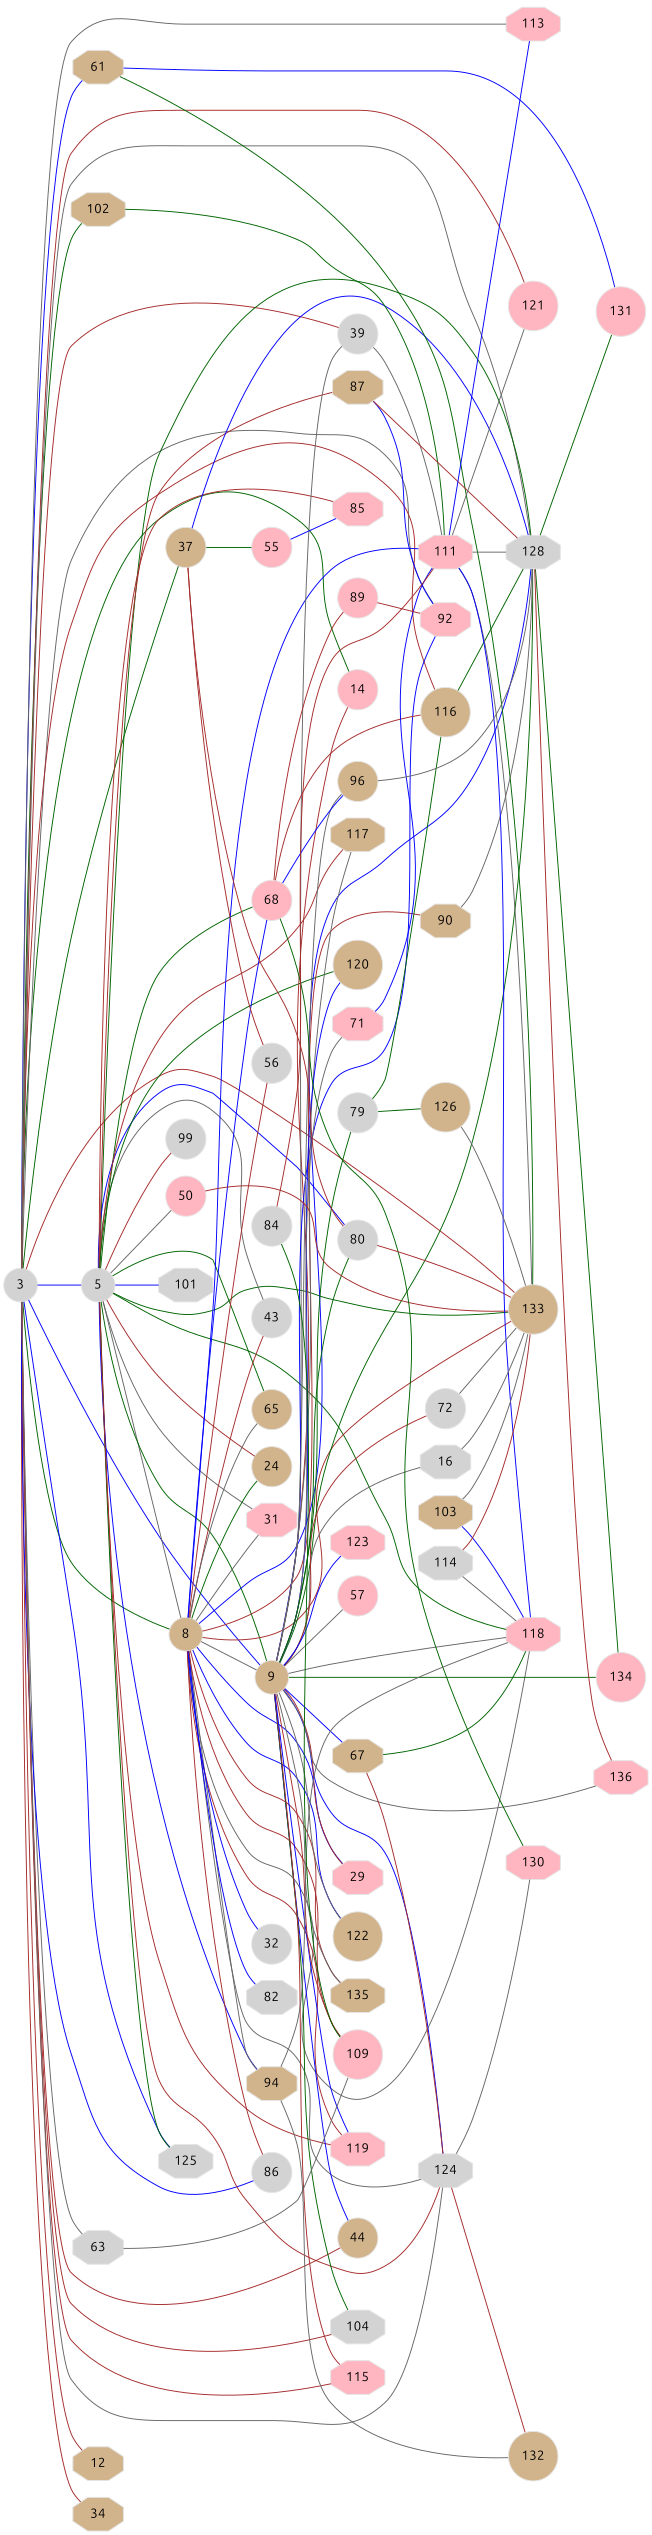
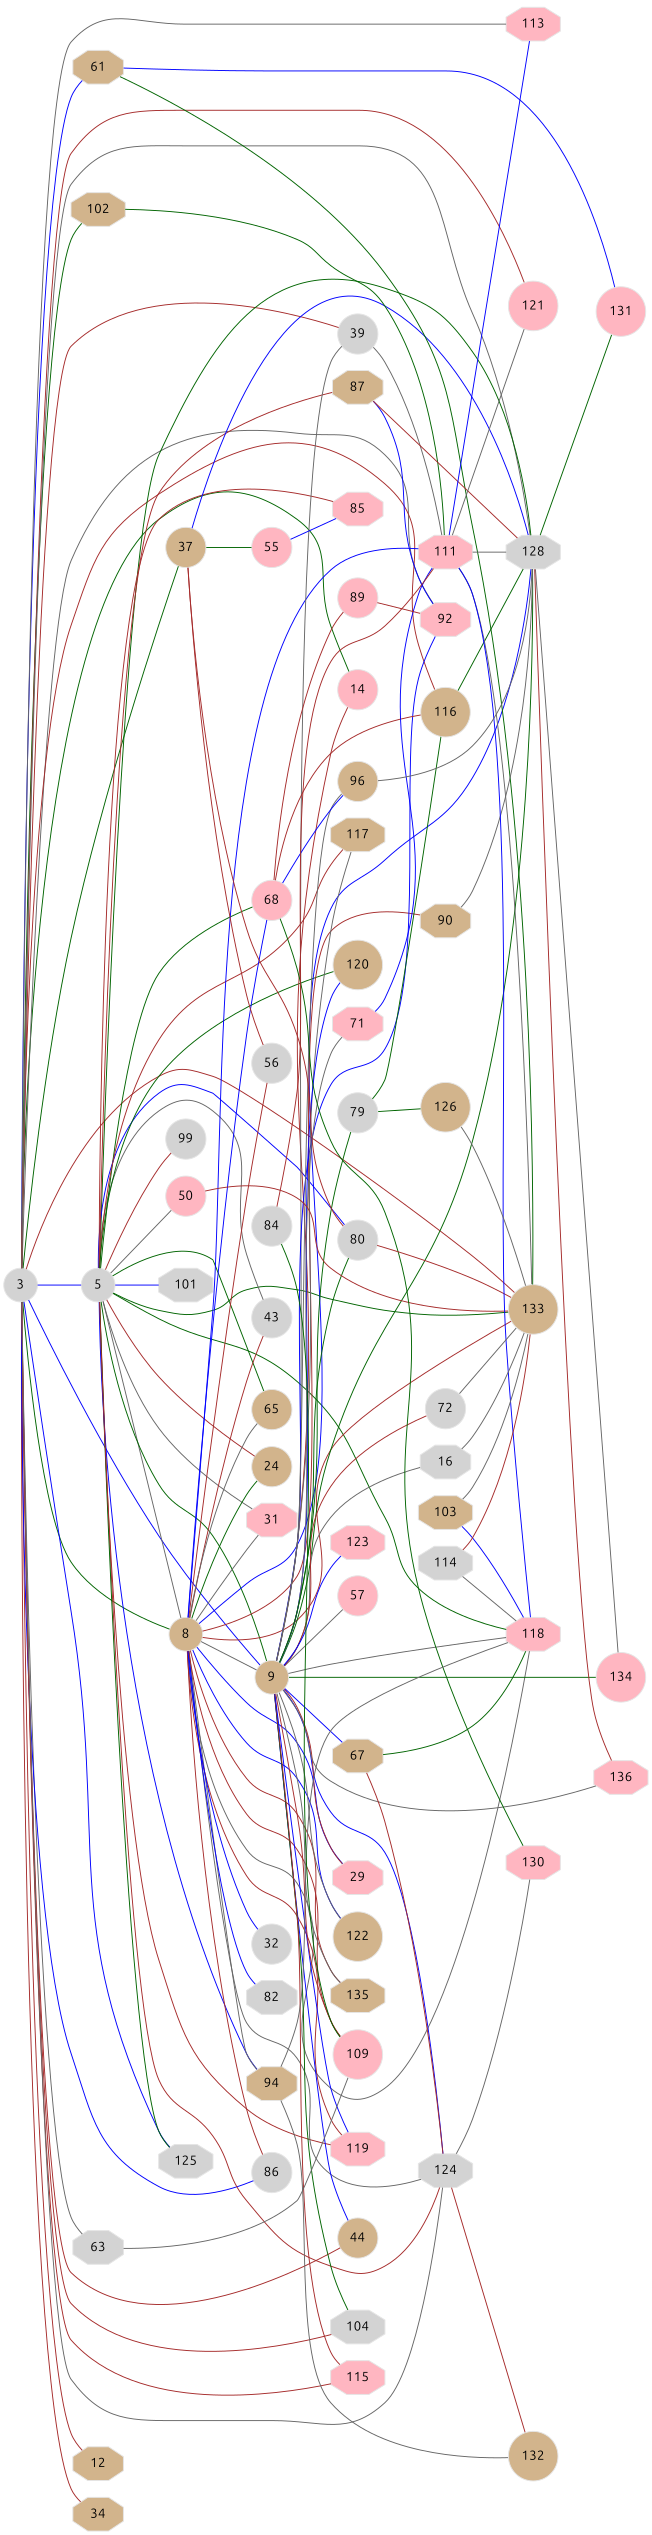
  graph {
    fontname=Ubuntu
    rankdir=LR
    node [color=gray90 fillcolor=tan fontname=Ubuntu shape=circle style=filled]
    edge [color=brown fontname=Ubuntu]
    3 [fillcolor=lightgrey super="+1"]
    5 [fillcolor=lightgrey super="+4"]
    8 [super="+6"]
    9 [super="+2"]
    12 [shape=octagon]
    14 [fillcolor=lightpink]
    34 [shape=octagon]
    37 [super="+26"]
    39 [fillcolor=lightgrey super="+38"]
    44
    61 [shape=octagon super="+48"]
    63 [fillcolor=lightgrey shape=octagon]
    86 [fillcolor=lightgrey super="+62"]
    92 [fillcolor=lightpink shape=octagon super="+70"]
    102 [shape=octagon]
    104 [fillcolor=lightgrey shape=octagon]
    113 [fillcolor=lightpink shape=octagon super="+47"]
    115 [fillcolor=lightpink shape=octagon]
    116 [super="+105"]
    121 [fillcolor=lightpink]
    124 [fillcolor=lightgrey shape=octagon super="+110+112+93"]
    125 [fillcolor=lightgrey shape=octagon]
    128 [fillcolor=lightgrey shape=octagon super="+73+10"]
    133 [super="+129"]
    24 [super="+19"]
    31 [fillcolor=lightpink shape=octagon]
    43 [fillcolor=lightgrey]
    50 [fillcolor=lightpink]
    65
    68 [fillcolor=lightpink super="+13+46"]
    80 [fillcolor=lightgrey super="+69+77"]
    85 [fillcolor=lightpink shape=octagon]
    87 [shape=octagon super="+83"]
    94 [shape=octagon super="+60+64"]
    99 [fillcolor=lightgrey]
    101 [fillcolor=lightgrey shape=octagon]
    117 [shape=octagon]
    118 [fillcolor=lightpink shape=octagon super="+100+45"]
    119 [fillcolor=lightpink shape=octagon super="+33"]
    120 [super="+81"]
    29 [fillcolor=lightpink shape=octagon]
    32 [fillcolor=lightgrey]
    56 [fillcolor=lightgrey]
    82 [fillcolor=lightgrey shape=octagon]
    90 [shape=octagon]
    109 [fillcolor=lightpink super="+30"]
    111 [fillcolor=lightpink shape=octagon super="+23+52+88+76"]
    122 [super="+66+51"]
    135 [shape=octagon super="+54"]
    16 [fillcolor=lightgrey shape=octagon]
    57 [fillcolor=lightpink]
    71 [fillcolor=lightpink shape=octagon]
    72 [fillcolor=lightgrey]
    79 [fillcolor=lightgrey super="+74"]
    96 [super="+78"]
    123 [fillcolor=lightpink shape=octagon]
    134 [fillcolor=lightpink super="+127"]
    136 [fillcolor=lightpink shape=octagon]
    67 [shape=octagon super="+27"]
    55 [fillcolor=lightpink]
    131 [fillcolor=lightpink]
    130 [fillcolor=lightpink shape=octagon super="+107"]
    132 [super="+75"]
    89 [fillcolor=lightpink]
    126
    84 [fillcolor=lightgrey]
    103 [shape=octagon]
    114 [fillcolor=lightgrey shape=octagon]
    3 -- 5 [color=blue weight=4]
    3 -- 8 [color=darkgreen weight=4]
    3 -- 9 [color=blue weight=4]
    3 -- 12 [weight=2]
    3 -- 14 [color=darkgreen]
    3 -- 34 [weight=2]
    3 -- 37 [color=darkgreen]
    3 -- 39
    3 -- 44
    3 -- 61 [color=blue weight=2]
    3 -- 63 [color=gray40]
    3 -- 86 [color=blue]
    3 -- 92 [color=gray40]
    3 -- 102 [color=darkgreen]
    3 -- 104
    3 -- 113 [color=gray40 weight=2]
    3 -- 115
    3 -- 116
    3 -- 121
    3 -- 124 [color=gray40 weight=2]
    3 -- 125 [color=blue]
    3 -- 128 [color=gray40 weight=5]
    3 -- 133 [weight=3]
    5 -- 8 [color=gray40 weight=4]
    5 -- 9 [color=darkgreen weight=4]
    5 -- 124
    5 -- 125 [color=darkgreen]
    5 -- 128 [color=darkgreen weight=5]
    5 -- 133 [color=darkgreen]
    5 -- 24
    5 -- 31 [color=gray40]
    5 -- 43 [color=gray40]
    5 -- 50 [color=gray40 weight=2]
    5 -- 65 [color=darkgreen]
    5 -- 68 [color=darkgreen weight=2]
    5 -- 80 [color=blue]
    5 -- 85
    5 -- 87
    5 -- 94 [color=blue]
    5 -- 99 [weight=2]
    5 -- 101 [color=blue weight=2]
    5 -- 117
    5 -- 118 [color=darkgreen weight=4]
    5 -- 119
    5 -- 120 [color=darkgreen weight=2]
    8 -- 9 [color=gray40 weight=4]
    8 -- 86 [weight=2]
    8 -- 124 [color=gray40 weight=2]
    8 -- 128 [color=blue weight=4]
    8 -- 133 [weight=3]
    8 -- 24 [color=darkgreen]
    8 -- 31 [color=gray40]
    8 -- 43
    8 -- 65 [color=gray40]
    8 -- 68 [color=blue weight=2]
    8 -- 94 [color=gray40 weight=3]
    8 -- 118 [color=gray40 weight=2]
    8 -- 119 [weight=2]
    8 -- 29 [color=blue]
    8 -- 32 [color=blue weight=2]
    8 -- 56
    8 -- 82 [color=blue weight=2]
    8 -- 90
    8 -- 109 [weight=2]
    8 -- 111 [color=blue weight=5]
    8 -- 122 [color=blue weight=3]
    8 -- 135 [weight=2]
    9 -- 14
    9 -- 39 [color=gray40]
    9 -- 44 [color=blue]
    9 -- 92 [color=blue weight=3]
    9 -- 104 [color=darkgreen]
    9 -- 115
    9 -- 124 [color=blue weight=4]
    9 -- 128 [color=darkgreen weight=4]
    9 -- 80 [color=darkgreen]
    9 -- 117 [color=gray40]
    9 -- 118 [color=gray40 weight=3]
    9 -- 119 [color=blue]
    9 -- 120 [color=blue]
    9 -- 29
    9 -- 109
    9 -- 122 [color=gray40]
    9 -- 135 [color=gray40]
    9 -- 16 [color=gray40]
    9 -- 57 [color=gray40]
    9 -- 71 [color=gray40]
    9 -- 72
    9 -- 79 [color=darkgreen weight=3]
    9 -- 96 [color=gray40]
    9 -- 123 [color=blue]
    9 -- 134 [color=darkgreen weight=2]
    9 -- 136 [color=gray40]
    9 -- 67 [color=blue]
    37 -- 128 [color=blue weight=2]
    37 -- 80
    37 -- 56
    37 -- 55 [color=darkgreen weight=2]
    39 -- 111 [color=gray40]
    61 -- 133 [color=darkgreen]
    61 -- 131 [color=blue]
    63 -- 109 [color=gray40]
    102 -- 111 [color=darkgreen]
    116 -- 128 [color=darkgreen]
    124 -- 130 [color=gray40]
    124 -- 132
-   128 -- 134 [color=darkgreen]
+   128 -- 134 [color=gray40]
    128 -- 136
    128 -- 131 [color=darkgreen]
    50 -- 133
    68 -- 116
    68 -- 96 [color=blue]
    68 -- 130 [color=darkgreen weight=2]
    68 -- 89
    80 -- 133
    87 -- 92 [color=blue]
    87 -- 128
    94 -- 118 [color=gray40]
    94 -- 132 [color=gray40 weight=2]
    90 -- 128 [color=gray40]
    111 -- 113 [color=blue]
    111 -- 121 [color=gray40]
    111 -- 128 [color=gray40 weight=2]
    111 -- 133 [color=gray40]
    111 -- 118 [color=blue]
    16 -- 133 [color=gray40]
    71 -- 111 [color=blue]
    72 -- 133 [color=gray40]
    79 -- 116 [color=darkgreen]
    79 -- 126 [color=darkgreen]
    96 -- 128 [color=gray40]
    67 -- 124
    67 -- 118 [color=darkgreen weight=2]
    55 -- 85 [color=blue]
    89 -- 92
    126 -- 133 [color=gray40]
    84 -- 109 [color=darkgreen]
    84 -- 111
    103 -- 133 [color=gray40]
    103 -- 118 [color=blue]
    114 -- 133
    114 -- 118 [color=gray40]
  }
